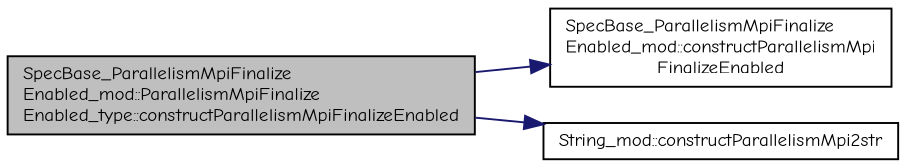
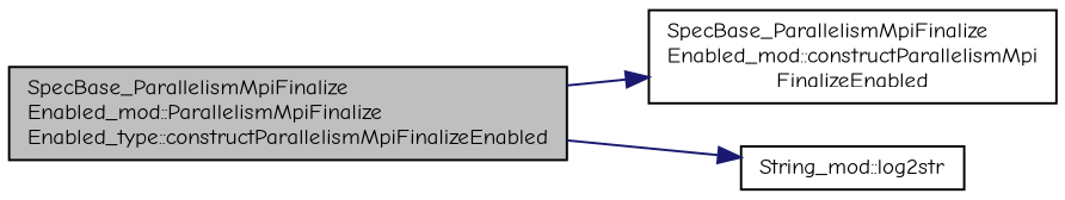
  digraph {
    rankdir=LR
    fontname="Comic Neue"
    node [color=black fillcolor=white fontname="Comic Neue" fontsize=10 shape=record style=filled]
    edge [color=midnightblue fontname="Comic Neue" fontsize=10 labelfontname=Helvetica labelfontsize=10 style=solid]
    n1 [fillcolor=grey75 fontcolor=black height=0.2 label="SpecBase_ParallelismMpiFinalize\lEnabled_mod::ParallelismMpiFinalize\lEnabled_type::constructParallelismMpiFinalizeEnabled" width=0.4]
    n2 [height=0.2 label="SpecBase_ParallelismMpiFinalize\lEnabled_mod::constructParallelismMpi\lFinalizeEnabled" width=0.4]
-   n3 [height=0.2 label="String_mod::constructParallelismMpi2str" width=0.4]
+   n3 [height=0.2 label="String_mod::log2str" width=0.4]
    n1 -> n2
    n1 -> n3
  }
